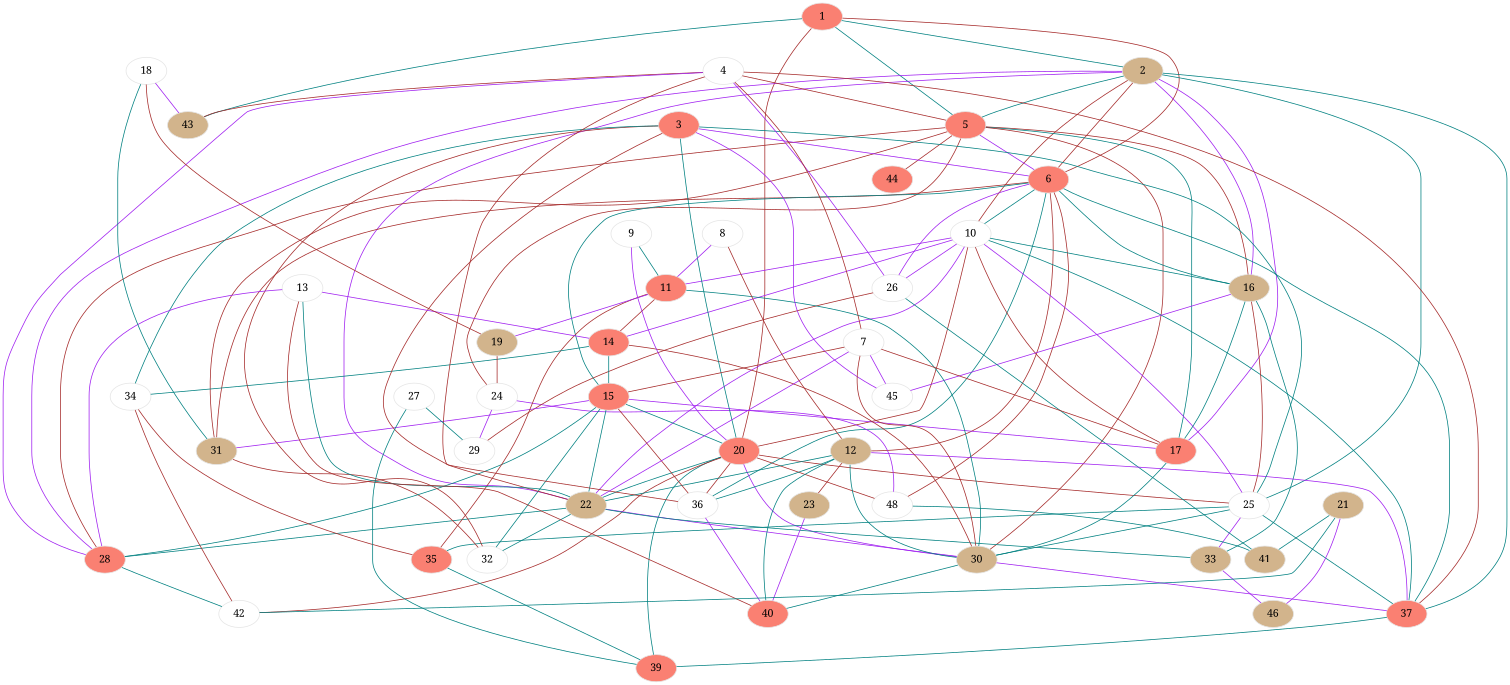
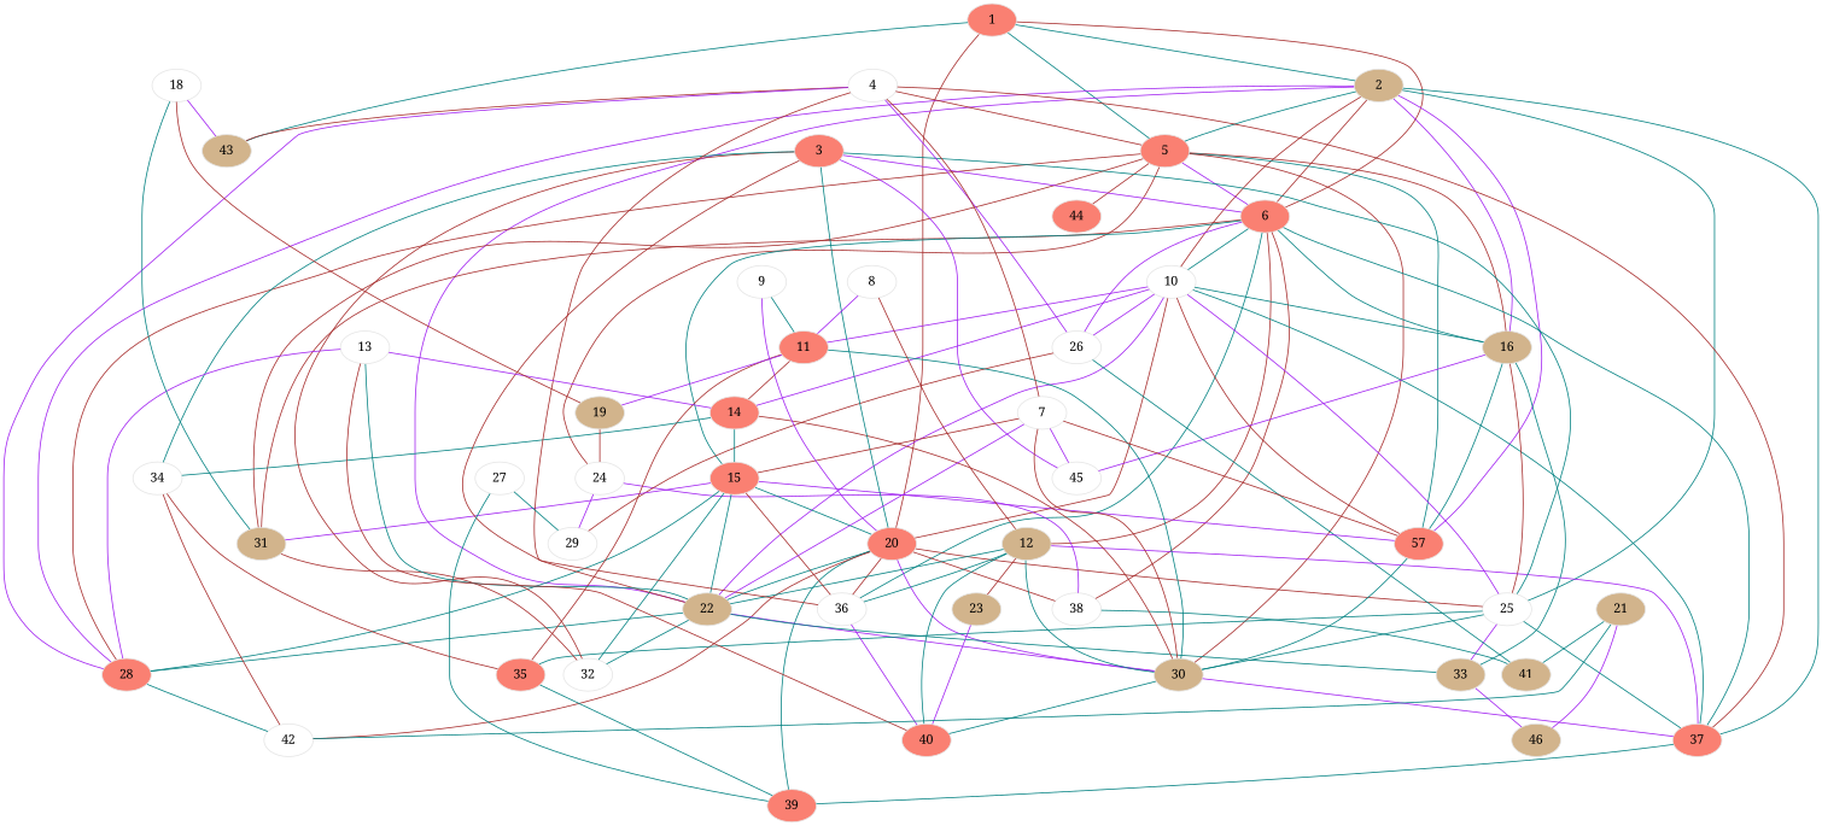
  graph {
    fontname="Noto Serif"
    node [color=gray90 fillcolor=white fontname="Noto Serif" style=filled]
    edge [color=teal fontname="Noto Serif" weight=1.0]
    1 [fillcolor=salmon]
    2 [fillcolor=tan]
    5 [fillcolor=salmon]
    6 [fillcolor=salmon]
    20 [fillcolor=salmon]
    43 [fillcolor=tan]
    10
    16 [fillcolor=tan]
-   17 [fillcolor=salmon]
+   17 [fillcolor=salmon label=57]
    22 [fillcolor=tan]
    25
    28 [fillcolor=salmon]
    37 [fillcolor=salmon]
    24
    30 [fillcolor=tan]
    31 [fillcolor=tan]
    44 [fillcolor=salmon]
    26
    36
    12 [fillcolor=tan]
    15 [fillcolor=salmon]
-   38 [label=48]
+   38
    39 [fillcolor=salmon]
    42
    11 [fillcolor=salmon]
    14 [fillcolor=salmon]
    45
    33 [fillcolor=tan]
    32
    35 [fillcolor=salmon]
    3 [fillcolor=salmon]
    34
    4
    7
    41 [fillcolor=tan]
    29
    40 [fillcolor=salmon]
    23 [fillcolor=tan]
    8
    19 [fillcolor=tan]
    9
    13
    46 [fillcolor=tan]
    18
    21 [fillcolor=tan]
    27
    1 -- 2
    1 -- 5
    1 -- 6 [color=brown]
    1 -- 20 [color=brown weight=2.0]
    1 -- 43
    2 -- 5
    2 -- 6 [color=brown]
    2 -- 10 [color=brown]
    2 -- 16 [color=purple]
    2 -- 17 [color=purple]
    2 -- 22 [color=purple]
    2 -- 25
    2 -- 28 [color=purple]
    2 -- 37
    5 -- 6 [color=purple weight=2.0]
    5 -- 16 [color=brown weight=2.0]
    5 -- 17 [weight=2.0]
    5 -- 28 [color=brown]
    5 -- 24 [color=brown]
    5 -- 30 [color=brown]
    5 -- 31 [color=brown]
    5 -- 44 [color=brown weight=2.0]
    6 -- 10
    6 -- 16 [weight=2.0]
    6 -- 37 [weight=2.0]
    6 -- 31 [color=brown]
    6 -- 26 [color=purple]
    6 -- 36
    6 -- 12 [color=brown]
    6 -- 15
    6 -- 38 [color=brown]
    20 -- 22
    20 -- 25 [color=brown]
    20 -- 30 [color=purple]
    20 -- 36 [color=brown weight=2.0]
    20 -- 38 [color=brown]
    20 -- 39
    20 -- 42 [color=brown]
    10 -- 20 [color=brown]
    10 -- 16
    10 -- 17 [color=brown]
    10 -- 22 [color=purple]
    10 -- 25 [color=purple weight=2.0]
    10 -- 37
    10 -- 26 [color=purple]
    10 -- 11 [color=purple weight=3.0]
    10 -- 14 [color=purple]
    16 -- 17 [weight=2.0]
    16 -- 25 [color=brown]
    16 -- 45 [color=purple]
    16 -- 33
    17 -- 30 [weight=2.0]
    22 -- 28 [weight=3.0]
    22 -- 30 [color=purple]
    22 -- 33
    22 -- 32
    25 -- 37
    25 -- 30
    25 -- 33 [color=purple]
    25 -- 35
    28 -- 42
    37 -- 39 [weight=2.0]
    24 -- 38 [color=purple]
    24 -- 29 [color=purple]
    30 -- 37 [color=purple]
    30 -- 40
    31 -- 32 [color=brown]
    26 -- 41
    26 -- 29 [color=brown]
    36 -- 40 [color=purple]
    12 -- 22
    12 -- 37 [color=purple]
    12 -- 30
    12 -- 36
    12 -- 40
    12 -- 23 [color=brown]
    15 -- 20
    15 -- 17 [color=purple]
    15 -- 22
    15 -- 28
    15 -- 31 [color=purple]
    15 -- 36 [color=brown]
    15 -- 32
    38 -- 41
    11 -- 30
    11 -- 14 [color=brown]
    11 -- 35 [color=brown]
    11 -- 19 [color=purple]
    14 -- 30 [color=brown]
    14 -- 15
    14 -- 34
    33 -- 46 [color=purple]
    35 -- 39
    3 -- 6 [color=purple]
    3 -- 20 [weight=2.0]
    3 -- 22 [color=brown]
    3 -- 25 [weight=2.0]
    3 -- 45 [color=purple]
    3 -- 32 [color=brown weight=2.0]
    3 -- 34
    34 -- 42 [color=brown]
    34 -- 35 [color=brown]
    4 -- 5 [color=brown]
    4 -- 43 [color=brown]
    4 -- 28 [color=purple]
    4 -- 37 [color=brown]
    4 -- 26 [color=purple]
    4 -- 36 [color=brown]
    4 -- 7 [color=brown]
    7 -- 17 [color=brown weight=2.0]
    7 -- 22 [color=purple]
    7 -- 30 [color=brown]
    7 -- 15 [color=brown]
    7 -- 45 [color=purple]
    23 -- 40 [color=purple]
    8 -- 12 [color=brown]
    8 -- 11 [color=purple]
    19 -- 24 [color=brown]
    9 -- 20 [color=purple]
    9 -- 11
    13 -- 22
    13 -- 28 [color=purple]
    13 -- 14 [color=purple weight=2.0]
    13 -- 40 [color=brown]
    18 -- 43 [color=purple]
    18 -- 31
    18 -- 19 [color=brown]
    21 -- 42
    21 -- 41
    21 -- 46 [color=purple]
    27 -- 39
    27 -- 29
  }
